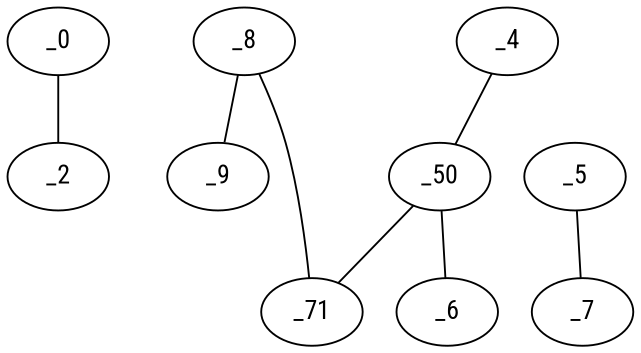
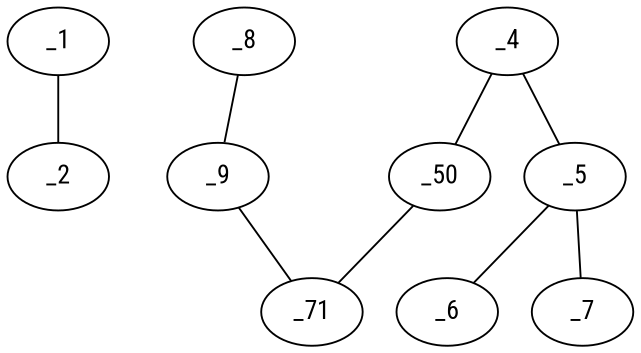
  graph {
    fontname="Roboto Condensed"
    node [charge=0 chem=1 fontname="Roboto Condensed" symbol="C  "]
    edge [fontname="Roboto Condensed" valence=1]
-   _1 [x=4.4487 y=-0.3609 label=_0]
+   _1 [x=4.4487 y=-0.3609]
    _2 [x=6.2807 y=-1.1197]
    _5 [x=3.9709 y=1.5877]
    _6 [x=4.0754 y=2.5822]
    _7 [x=3.0574 y=1.9944]
    _8 [x=2.9135 y=-1.604]
    _9 [chem=2 symbol="O  " x=3.1215 y=-2.5822]
    n8 [label=_71 x=2 y=-1.1973]
    _4 [x=4.7075 y=0.605]
    n10 [label=_50 x=2.1045 y=-0.2028]
    _1 -- _2
-   n10 -- _6
+   _5 -- _6
    _5 -- _7
    _8 -- _9 [valence=2]
-   _8 -- n8
+   _9 -- n8
+   _4 -- _5
    _4 -- n10
    n10 -- n8
  }
